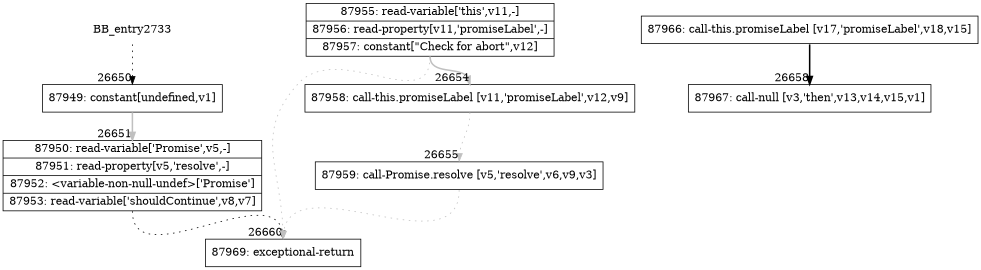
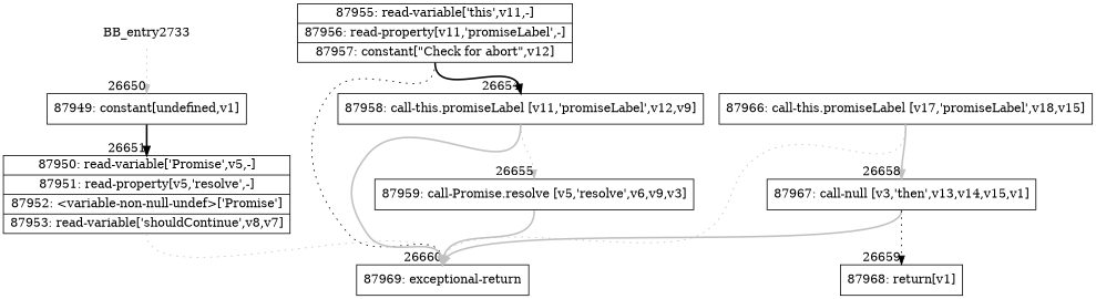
  digraph {
    rankdir=TD
    node [shape=record]
    edge [headport=n style=dotted tailport=s color=gray]
    n1 [label=BB_entry2733 shape=none]
    n2 [label="{87949: constant[undefined,v1]}"]
    n3 [label="{87950: read-variable['Promise',v5,-]|87951: read-property[v5,'resolve',-]|87952: \<variable-non-null-undef\>['Promise']|87953: read-variable['shouldContinue',v8,v7]}"]
    n4 [label="{87969: exceptional-return}"]
    n5 [label="{87955: read-variable['this',v11,-]|87956: read-property[v11,'promiseLabel',-]|87957: constant[\"Check for abort\",v12]}"]
    n6 [label="{87958: call-this.promiseLabel [v11,'promiseLabel',v12,v9]}"]
    n7 [label="{87959: call-Promise.resolve [v5,'resolve',v6,v9,v3]}"]
    n8 [label="{87966: call-this.promiseLabel [v17,'promiseLabel',v18,v15]}"]
    n9 [label="{87967: call-null [v3,'then',v13,v14,v15,v1]}"]
-   n1 -> n2 [headlabel="    26650" color=""]
-   n2 -> n3 [headlabel="      26651" style=bold]
-   n3 -> n4 [color=black headlabel="      26660"]
-   n5 -> n4
-   n5 -> n6 [headlabel="      26654" style=bold]
+   n10 [label="{87968: return[v1]}"]
+   n1 -> n2 [headlabel="    26650"]
+   n2 -> n3 [headlabel="      26651" style=bold color=""]
+   n3 -> n4 [headlabel="      26660"]
+   n5 -> n4 [color=black]
+   n5 -> n6 [headlabel="      26654" style=bold color=""]
+   n6 -> n4 [style=bold]
    n6 -> n7 [headlabel="      26655"]
-   n7 -> n4
-   n8 -> n9 [headlabel="      26658" style=bold color=""]
+   n7 -> n4 [style=bold]
+   n8 -> n4
+   n8 -> n9 [headlabel="      26658" style=bold]
+   n9 -> n4 [style=bold]
+   n9 -> n10 [headlabel="      26659" color=""]
  }
